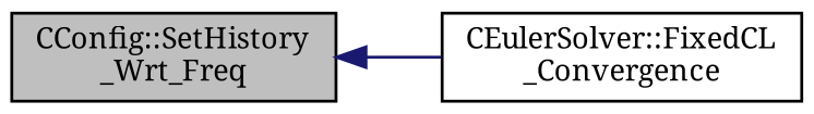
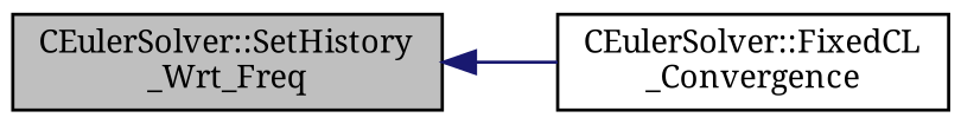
  digraph {
    rankdir=LR
    fontname="Noto Serif"
    node [color=black fontname="Noto Serif" fontsize=10 shape=record style=filled]
-   n1 [fillcolor=grey75 fontcolor=black height=0.2 label="CConfig::SetHistory\l_Wrt_Freq" width=0.4]
+   n1 [fillcolor=grey75 fontcolor=black height=0.2 label="CEulerSolver::SetHistory\l_Wrt_Freq" width=0.4]
    n2 [fillcolor=white height=0.2 label="CEulerSolver::FixedCL\l_Convergence" width=0.4]
    n1 -> n2 [color=midnightblue dir=back fontname="Noto Serif" fontsize=10 labelfontname=Helvetica labelfontsize=10 style=solid]
  }
